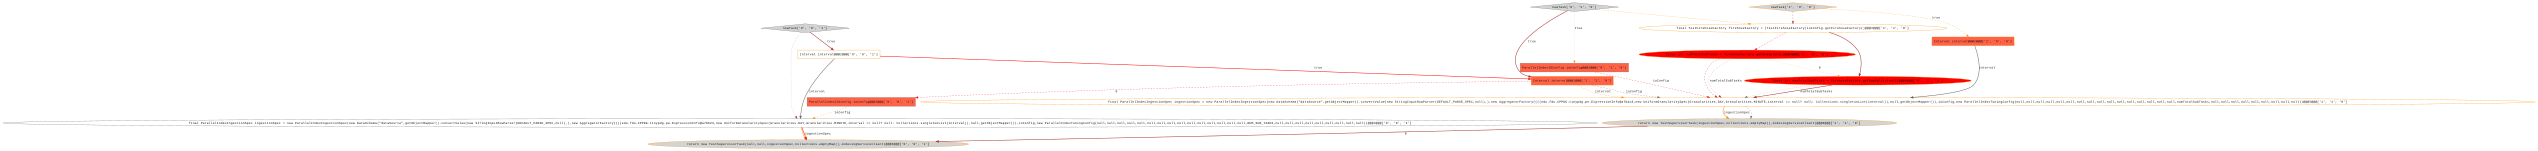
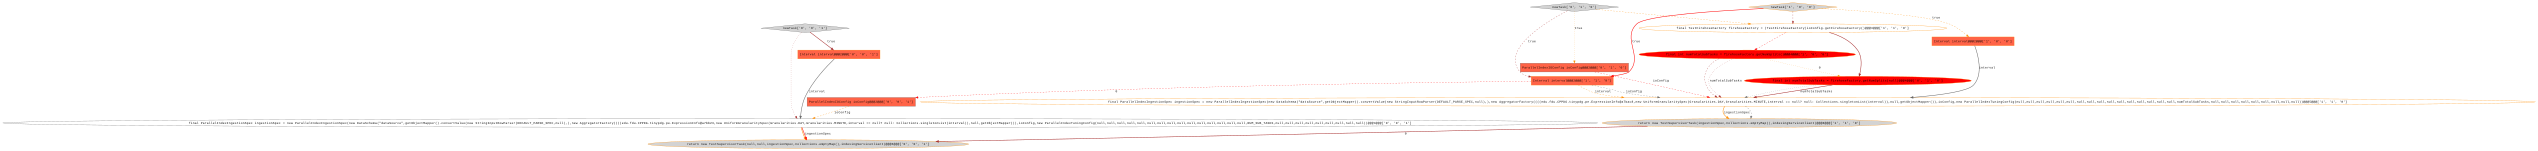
  digraph {
    fontname="Liberation Mono"
    node [color=darkorange fillcolor=lightgray fontname="Liberation Mono" shape=ellipse style=filled]
    edge [color=brown fontname="Liberation Mono" style=dashed]
    n1 [color=gray40 label="newTask['0', '0', '1']" shape=diamond]
    n2 [color=gray40 fillcolor=white label="final ParallelIndexIngestionSpec ingestionSpec = new ParallelIndexIngestionSpec(new DataSchema(\"dataSource\",getObjectMapper().convertValue(new StringInputRowParser(DEFAULT_PARSE_SPEC,null),),new AggregatorFactory((((edu.fdu.CPPDG.tinypdg.pe.ExpressionInfo@a7bb23,new UniformGranularitySpec(Granularities.DAY,Granularities.MINUTE,interval == null? null: Collections.singletonList(interval)),null,getObjectMapper()),ioConfig,new ParallelIndexTuningConfig(null,null,null,null,null,null,null,null,null,null,null,null,null,null,null,NUM_SUB_TASKS,null,null,null,null,null,null,null,null,null))@@@3@@@['0', '0', '1']"]
-   n3 [fillcolor=white label="Interval interval@@@2@@@['0', '0', '1']" shape=box]
+   n3 [fillcolor=tomato label="Interval interval@@@2@@@['0', '0', '1']" shape=box]
    n4 [label="return new TestSupervisorTask(null,null,ingestionSpec,Collections.emptyMap(),indexingServiceClient)@@@6@@@['0', '0', '1']"]
    n5 [color=gray40 fillcolor=tomato label="ParallelIndexIOConfig ioConfig@@@2@@@['0', '0', '1']" shape=box]
    n6 [fillcolor=white label="final ParallelIndexIngestionSpec ingestionSpec = new ParallelIndexIngestionSpec(new DataSchema(\"dataSource\",getObjectMapper().convertValue(new StringInputRowParser(DEFAULT_PARSE_SPEC,null),),new AggregatorFactory((((edu.fdu.CPPDG.tinypdg.pe.ExpressionInfo@a7bac8,new UniformGranularitySpec(Granularities.DAY,Granularities.MINUTE,interval == null? null: Collections.singletonList(interval)),null,getObjectMapper()),ioConfig,new ParallelIndexTuningConfig(null,null,null,null,null,null,null,null,null,null,null,null,null,null,null,null,numTotalSubTasks,null,null,null,null,null,null,null,null,null))@@@5@@@['1', '1', '0']"]
    n7 [label="return new TestSupervisorTask(ingestionSpec,Collections.emptyMap(),indexingServiceClient)@@@8@@@['1', '1', '0']"]
    n8 [fillcolor=red label="final int numTotalSubTasks = firehoseFactory.getNumSplits()@@@4@@@['1', '0', '0']"]
    n9 [fillcolor=red label="final int numTotalSubTasks = firehoseFactory.getNumSplits(null)@@@4@@@['0', '1', '0']"]
    n10 [color=gray40 label="newTask['0', '1', '0']" shape=diamond]
    n11 [fillcolor=tomato label="Interval interval@@@2@@@['1', '1', '0']" shape=box]
    n12 [color=gray40 fillcolor=tomato label="ParallelIndexIOConfig ioConfig@@@2@@@['0', '1', '0']" shape=box]
    n13 [fillcolor=white label="final TestFirehoseFactory firehoseFactory = (TestFirehoseFactory)ioConfig.getFirehoseFactory()@@@3@@@['1', '1', '0']"]
    n14 [label="newTask['1', '0', '0']" shape=diamond]
    n15 [fillcolor=tomato label="Interval interval@@@2@@@['1', '0', '0']" shape=box]
    n1 -> n2 [style=dotted]
    n1 -> n3 [label=true style=bold]
    n2 -> n4 [color=darkorange style=bold]
    n2 -> n4 [color=red label=ingestionSpec style=bold]
    n3 -> n2 [color=gray40 label=interval style=bold]
    n5 -> n2 [color=darkorange label=ioConfig]
    n6 -> n7 [color=darkorange label=ingestionSpec style=bold]
    n6 -> n7 [color=gray40]
    n7 -> n4 [label=0 style=bold]
    n8 -> n6 [label=numTotalSubTasks style=dotted]
    n8 -> n6
    n8 -> n9 [color=darkorange label=0 style=dotted]
    n9 -> n6 [label=numTotalSubTasks style=bold]
    n9 -> n6 [color=gray40 style=dotted]
-   n10 -> n11 [label=true style=bold]
+   n10 -> n11 [label=true]
    n10 -> n12 [color=darkorange label=true style=dotted]
    n10 -> n13 [color=darkorange]
    n11 -> n5 [color=red label=0]
    n11 -> n6 [color=darkorange label=interval]
    n11 -> n6 [color=gray40 label=ioConfig]
    n12 -> n6 [color=red label=ioConfig]
    n13 -> n8 [color=red]
    n13 -> n9 [style=bold]
-   n3 -> n11 [color=red label=true style=bold]
+   n14 -> n11 [color=red label=true style=bold]
    n14 -> n13
    n14 -> n15 [color=darkorange label=true]
    n15 -> n6 [color=gray40 label=interval style=bold]
  }
